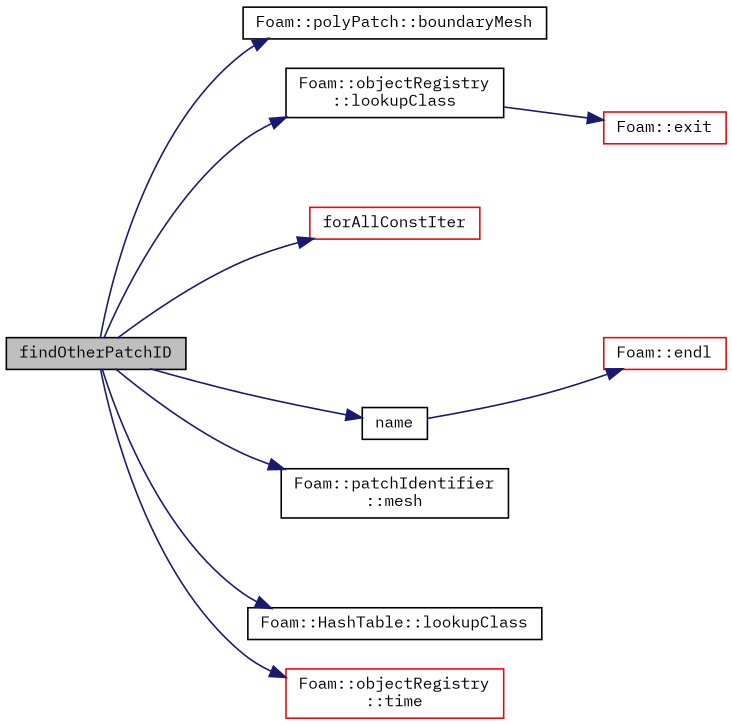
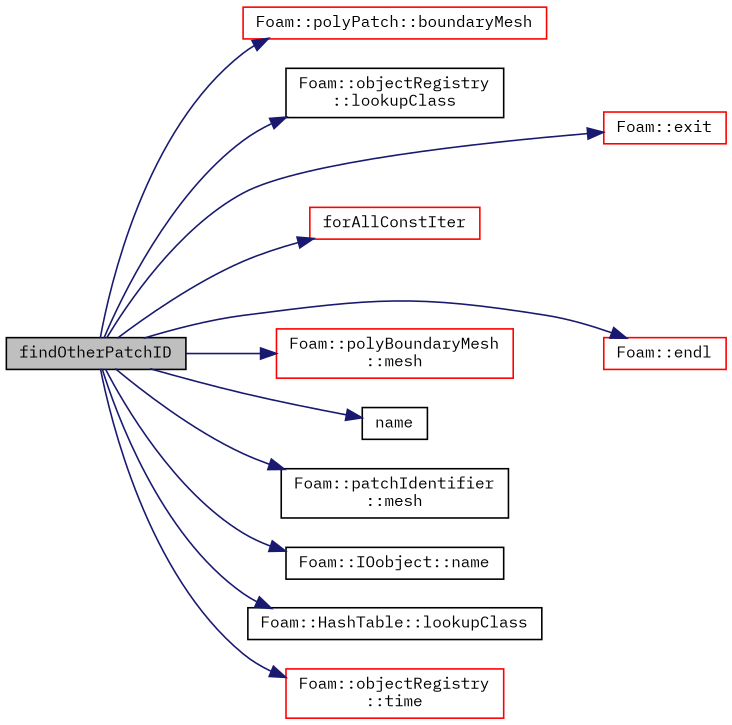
  digraph {
    fontname="IBM Plex Mono"
    rankdir=LR
    node [color=black fontname="IBM Plex Mono" fontsize=10 shape=record]
    edge [color=midnightblue fontname="IBM Plex Mono" fontsize=10 labelfontname=Helvetica labelfontsize=10 style=solid]
    n1 [fillcolor=grey75 fontcolor=black height=0.2 label=findOtherPatchID style=filled width=0.4]
-   n2 [height=0.2 label="Foam::polyPatch::boundaryMesh" width=0.4]
+   n2 [color=red height=0.2 label="Foam::polyPatch::boundaryMesh" width=0.4]
    n3 [color=red height=0.2 label="Foam::endl" width=0.4]
    n4 [color=red height=0.2 label="Foam::exit" width=0.4]
    n5 [color=red height=0.2 label=forAllConstIter width=0.4]
    n6 [height=0.2 label="Foam::objectRegistry\l::lookupClass" width=0.4]
+   n7 [color=red height=0.2 label="Foam::polyBoundaryMesh\l::mesh" width=0.4]
    n8 [height=0.2 label=name width=0.4]
    n9 [height=0.2 label="Foam::patchIdentifier\l::mesh" width=0.4]
+   n10 [height=0.2 label="Foam::IOobject::name" width=0.4]
    n11 [height=0.2 label="Foam::HashTable::lookupClass" width=0.4]
    n12 [color=red height=0.2 label="Foam::objectRegistry\l::time" width=0.4]
    n1 -> n2
-   n8 -> n3
-   n6 -> n4
+   n1 -> n3
+   n1 -> n4
    n1 -> n5
    n1 -> n6
+   n1 -> n7
    n1 -> n8
    n1 -> n9
+   n1 -> n10
    n1 -> n11
    n1 -> n12
  }
